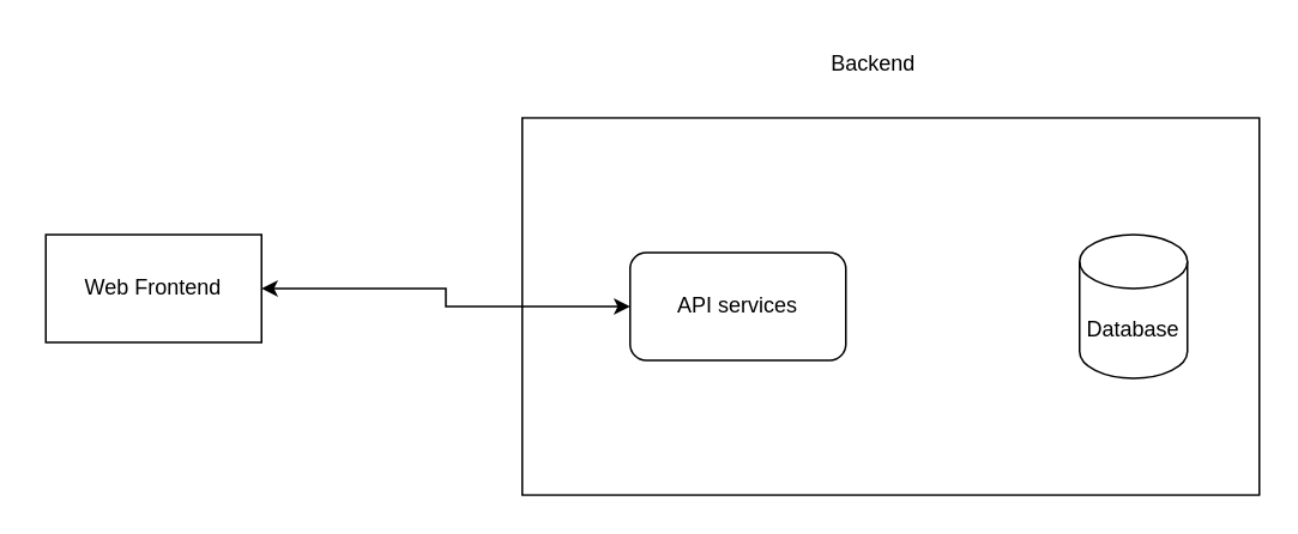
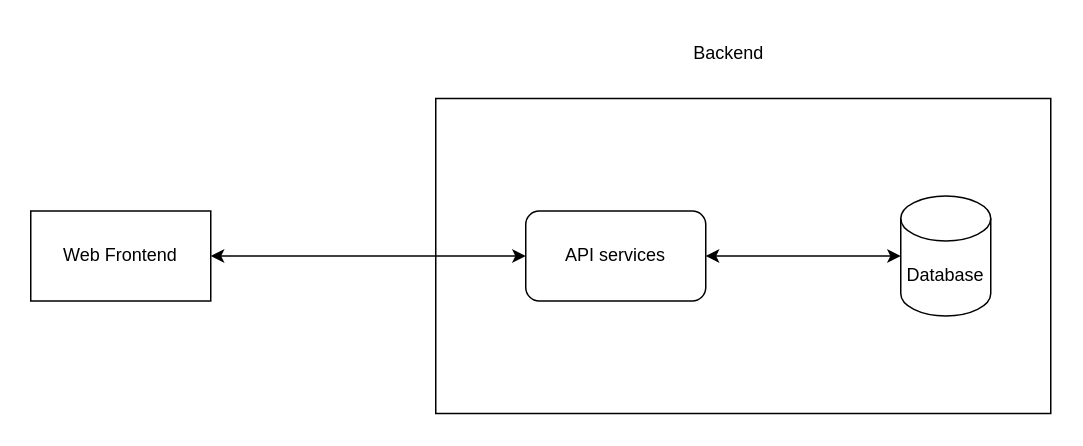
  <mxCell id="0" />
  <mxCell id="1" parent="0" />
  <mxCell id="2" value="" style="rounded=0;whiteSpace=wrap;html=1;fillColor=none;" vertex="1" parent="1"><mxGeometry x="290" y="65" width="410" height="210" as="geometry" /></mxCell>
  <mxCell id="3" value="Database" style="shape=cylinder3;whiteSpace=wrap;html=1;boundedLbl=1;backgroundOutline=1;size=15;" vertex="1" parent="1"><mxGeometry x="600" y="130" width="60" height="80" as="geometry" /></mxCell>
  <mxCell id="4" style="edgeStyle=orthogonalEdgeStyle;rounded=0;orthogonalLoop=1;jettySize=auto;html=1;startArrow=classic;startFill=1;" edge="1" parent="1" source="5" target="7"><mxGeometry relative="1" as="geometry"><mxPoint x="250" y="170" as="targetPoint" /></mxGeometry></mxCell>
- <mxCell id="5" value="Web Frontend" style="rounded=0;whiteSpace=wrap;html=1;" vertex="1" parent="1"><mxGeometry x="25" y="130" width="120" height="60" as="geometry" /></mxCell>
+ <mxCell id="5" value="Web Frontend" style="rounded=0;whiteSpace=wrap;html=1;" vertex="1" parent="1"><mxGeometry x="20" y="140" width="120" height="60" as="geometry" /></mxCell>
+ <mxCell id="6" style="edgeStyle=orthogonalEdgeStyle;rounded=0;orthogonalLoop=1;jettySize=auto;html=1;startArrow=classic;startFill=1;" edge="1" parent="1" source="7" target="3"><mxGeometry relative="1" as="geometry" /></mxCell>
  <mxCell id="7" value="API services" style="whiteSpace=wrap;html=1;rounded=1;" vertex="1" parent="1"><mxGeometry x="350" y="140" width="120" height="60" as="geometry" /></mxCell>
  <mxCell id="8" value="Backend" style="text;html=1;align=center;verticalAlign=middle;resizable=0;points=[];autosize=1;strokeColor=none;fillColor=none;" vertex="1" parent="1"><mxGeometry x="450" y="20" width="70" height="30" as="geometry" /></mxCell>
